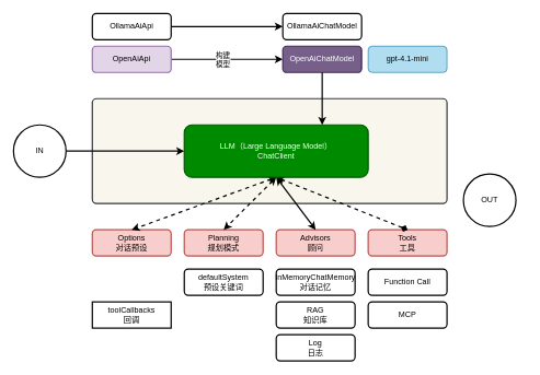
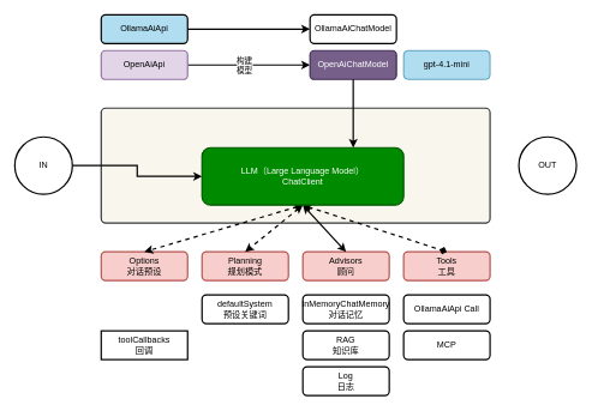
  <mxCell id="0" />
  <mxCell id="1" parent="0" />
  <mxCell id="2" style="edgeStyle=orthogonalEdgeStyle;rounded=0;orthogonalLoop=1;jettySize=auto;html=1;exitX=1;exitY=0.5;exitDx=0;exitDy=0;strokeWidth=2;" edge="1" parent="1" source="4" target="5"><mxGeometry relative="1" as="geometry" /></mxCell>
  <mxCell id="3" value="构建&lt;div&gt;模型&lt;/div&gt;" style="edgeLabel;html=1;align=center;verticalAlign=middle;resizable=0;points=[];" vertex="1" connectable="0" parent="2"><mxGeometry x="-0.082" relative="1" as="geometry"><mxPoint as="offset" /></mxGeometry></mxCell>
  <mxCell id="4" value="OpenAiApi" style="rounded=1;whiteSpace=wrap;html=1;strokeWidth=2;fillColor=#e1d5e7;strokeColor=#9673a6;" vertex="1" parent="1"><mxGeometry x="140" y="70" width="120" height="40" as="geometry" /></mxCell>
  <mxCell id="5" value="OpenAiChatModel" style="rounded=1;whiteSpace=wrap;html=1;strokeWidth=2;fillColor=#76608a;fontColor=#ffffff;strokeColor=#432D57;" vertex="1" parent="1"><mxGeometry x="430" y="70" width="120" height="40" as="geometry" /></mxCell>
  <mxCell id="6" value="Advisors&lt;br&gt;&lt;div&gt;顾问&lt;/div&gt;" style="rounded=1;whiteSpace=wrap;html=1;strokeWidth=2;fillColor=#f8cecc;strokeColor=#b85450;" vertex="1" parent="1"><mxGeometry x="420" y="350" width="120" height="40" as="geometry" /></mxCell>
  <mxCell id="7" value="&lt;div&gt;InMemoryChatMemory&lt;br&gt;&lt;/div&gt;&lt;div&gt;对话记忆&lt;/div&gt;" style="rounded=1;whiteSpace=wrap;html=1;strokeWidth=2;" vertex="1" parent="1"><mxGeometry x="420" y="410" width="120" height="40" as="geometry" /></mxCell>
  <mxCell id="8" value="Tools&lt;div&gt;工具&lt;/div&gt;" style="rounded=1;whiteSpace=wrap;html=1;strokeWidth=2;fillColor=#f8cecc;strokeColor=#b85450;" vertex="1" parent="1"><mxGeometry x="560" y="350" width="120" height="40" as="geometry" /></mxCell>
- <mxCell id="9" value="Function Call" style="rounded=1;whiteSpace=wrap;html=1;strokeWidth=2;" vertex="1" parent="1"><mxGeometry x="560" y="410" width="120" height="40" as="geometry" /></mxCell>
+ <mxCell id="9" value="OllamaAiApi Call" style="rounded=1;whiteSpace=wrap;html=1;strokeWidth=2;" vertex="1" parent="1"><mxGeometry x="560" y="410" width="120" height="40" as="geometry" /></mxCell>
  <mxCell id="10" value="MCP" style="rounded=1;whiteSpace=wrap;html=1;strokeWidth=2;" vertex="1" parent="1"><mxGeometry x="560" y="460" width="120" height="40" as="geometry" /></mxCell>
  <mxCell id="11" value="" style="rounded=1;whiteSpace=wrap;html=1;arcSize=4;strokeWidth=2;fillColor=#f9f7ed;strokeColor=#36393d;" vertex="1" parent="1"><mxGeometry x="140" y="150" width="540" height="160" as="geometry" /></mxCell>
  <mxCell id="12" value="&lt;div&gt;RAG&lt;/div&gt;&lt;div&gt;知识库&lt;/div&gt;" style="rounded=1;whiteSpace=wrap;html=1;strokeWidth=2;" vertex="1" parent="1"><mxGeometry x="420" y="460" width="120" height="40" as="geometry" /></mxCell>
  <mxCell id="13" value="&lt;div&gt;Options&lt;/div&gt;对话预设&lt;div&gt;&lt;/div&gt;" style="rounded=1;whiteSpace=wrap;html=1;strokeWidth=2;fillColor=#f8cecc;strokeColor=#b85450;" vertex="1" parent="1"><mxGeometry x="140" y="350" width="120" height="40" as="geometry" /></mxCell>
  <mxCell id="14" value="&lt;div&gt;Planning&lt;br&gt;&lt;/div&gt;规划模式" style="rounded=1;whiteSpace=wrap;html=1;strokeWidth=2;fillColor=#f8cecc;strokeColor=#b85450;" vertex="1" parent="1"><mxGeometry x="280" y="350" width="120" height="40" as="geometry" /></mxCell>
  <mxCell id="15" value="&lt;div&gt;defaultSystem&lt;/div&gt;预设关键词&lt;div&gt;&lt;/div&gt;" style="rounded=1;whiteSpace=wrap;html=1;strokeWidth=2;" vertex="1" parent="1"><mxGeometry x="280" y="410" width="120" height="40" as="geometry" /></mxCell>
  <mxCell id="16" value="toolCallbacks&lt;div&gt;回调&lt;/div&gt;" style="whiteSpace=wrap;html=1;strokeWidth=2;rounded=0;" vertex="1" parent="1"><mxGeometry x="140" y="460" width="120" height="40" as="geometry" /></mxCell>
  <mxCell id="17" style="rounded=0;orthogonalLoop=1;jettySize=auto;html=1;exitX=0.5;exitY=1;exitDx=0;exitDy=0;entryX=0.5;entryY=0;entryDx=0;entryDy=0;startArrow=classic;startFill=1;strokeWidth=2;dashed=1;" edge="1" parent="1" source="21" target="13"><mxGeometry relative="1" as="geometry" /></mxCell>
  <mxCell id="18" style="rounded=0;orthogonalLoop=1;jettySize=auto;html=1;exitX=0.5;exitY=1;exitDx=0;exitDy=0;entryX=0.5;entryY=0;entryDx=0;entryDy=0;startArrow=classic;startFill=1;strokeWidth=2;dashed=1;" edge="1" parent="1" source="21" target="14"><mxGeometry relative="1" as="geometry" /></mxCell>
  <mxCell id="19" style="rounded=0;orthogonalLoop=1;jettySize=auto;html=1;exitX=0.5;exitY=1;exitDx=0;exitDy=0;entryX=0.5;entryY=0;entryDx=0;entryDy=0;startArrow=classic;startFill=1;strokeWidth=2;dashed=0;" edge="1" parent="1" source="21" target="6"><mxGeometry relative="1" as="geometry" /></mxCell>
  <mxCell id="20" style="rounded=0;orthogonalLoop=1;jettySize=auto;html=1;exitX=0.5;exitY=1;exitDx=0;exitDy=0;entryX=0.5;entryY=0;entryDx=0;entryDy=0;startArrow=classic;startFill=1;strokeWidth=2;dashed=1;endArrow=diamond;" edge="1" parent="1" source="21" target="8"><mxGeometry relative="1" as="geometry" /></mxCell>
- <mxCell id="21" value="LLM（Large Language Model）&lt;div&gt;ChatClient&lt;/div&gt;" style="rounded=1;whiteSpace=wrap;html=1;strokeWidth=2;fillColor=#008a00;strokeColor=#005700;fontColor=#ffffff;" vertex="1" parent="1"><mxGeometry x="280" y="190" width="280" height="80" as="geometry" /></mxCell>
+ <mxCell id="21" value="LLM（Large Language Model）&lt;div&gt;ChatClient&lt;/div&gt;" style="rounded=1;whiteSpace=wrap;html=1;strokeWidth=2;fillColor=#008a00;strokeColor=#005700;fontColor=#ffffff;" vertex="1" parent="1"><mxGeometry x="280" y="205" width="280" height="80" as="geometry" /></mxCell>
  <mxCell id="22" style="edgeStyle=orthogonalEdgeStyle;rounded=0;orthogonalLoop=1;jettySize=auto;html=1;exitX=1;exitY=0.5;exitDx=0;exitDy=0;entryX=0;entryY=0.5;entryDx=0;entryDy=0;strokeWidth=2;" edge="1" parent="1" source="23" target="21"><mxGeometry relative="1" as="geometry" /></mxCell>
  <mxCell id="23" value="IN" style="ellipse;whiteSpace=wrap;html=1;aspect=fixed;strokeWidth=2;" vertex="1" parent="1"><mxGeometry x="20" y="190" width="80" height="80" as="geometry" /></mxCell>
- <mxCell id="24" value="OUT" style="ellipse;whiteSpace=wrap;html=1;aspect=fixed;strokeWidth=2;" vertex="1" parent="1"><mxGeometry x="705" y="265" width="80" height="80" as="geometry" /></mxCell>
+ <mxCell id="24" value="OUT" style="ellipse;whiteSpace=wrap;html=1;aspect=fixed;strokeWidth=2;" vertex="1" parent="1"><mxGeometry x="720" y="190" width="80" height="80" as="geometry" /></mxCell>
  <mxCell id="25" style="edgeStyle=orthogonalEdgeStyle;rounded=0;orthogonalLoop=1;jettySize=auto;html=1;exitX=1;exitY=0.5;exitDx=0;exitDy=0;strokeWidth=2;" edge="1" parent="1" source="26" target="27"><mxGeometry relative="1" as="geometry" /></mxCell>
- <mxCell id="26" value="OllamaAiApi" style="rounded=1;whiteSpace=wrap;html=1;strokeWidth=2;" vertex="1" parent="1"><mxGeometry x="140" y="20" width="120" height="40" as="geometry" /></mxCell>
+ <mxCell id="26" value="OllamaAiApi" style="rounded=1;whiteSpace=wrap;html=1;strokeWidth=2;fillColor=#b1ddf0;" vertex="1" parent="1"><mxGeometry x="140" y="20" width="120" height="40" as="geometry" /></mxCell>
  <mxCell id="27" value="OllamaAiChatModel" style="rounded=1;whiteSpace=wrap;html=1;strokeWidth=2;" vertex="1" parent="1"><mxGeometry x="430" y="20" width="120" height="40" as="geometry" /></mxCell>
  <mxCell id="28" style="edgeStyle=orthogonalEdgeStyle;rounded=0;orthogonalLoop=1;jettySize=auto;html=1;exitX=0.5;exitY=1;exitDx=0;exitDy=0;entryX=0.75;entryY=0;entryDx=0;entryDy=0;strokeWidth=2;" edge="1" parent="1" source="5" target="21"><mxGeometry relative="1" as="geometry" /></mxCell>
  <mxCell id="29" value="Log&lt;div&gt;日志&lt;/div&gt;" style="rounded=1;whiteSpace=wrap;html=1;strokeWidth=2;" vertex="1" parent="1"><mxGeometry x="420" y="510" width="120" height="40" as="geometry" /></mxCell>
  <mxCell id="30" value="gpt-4.1-mini" style="rounded=1;whiteSpace=wrap;html=1;fillColor=#b1ddf0;strokeColor=#10739e;" vertex="1" parent="1"><mxGeometry x="560" y="70" width="120" height="40" as="geometry" /></mxCell>
